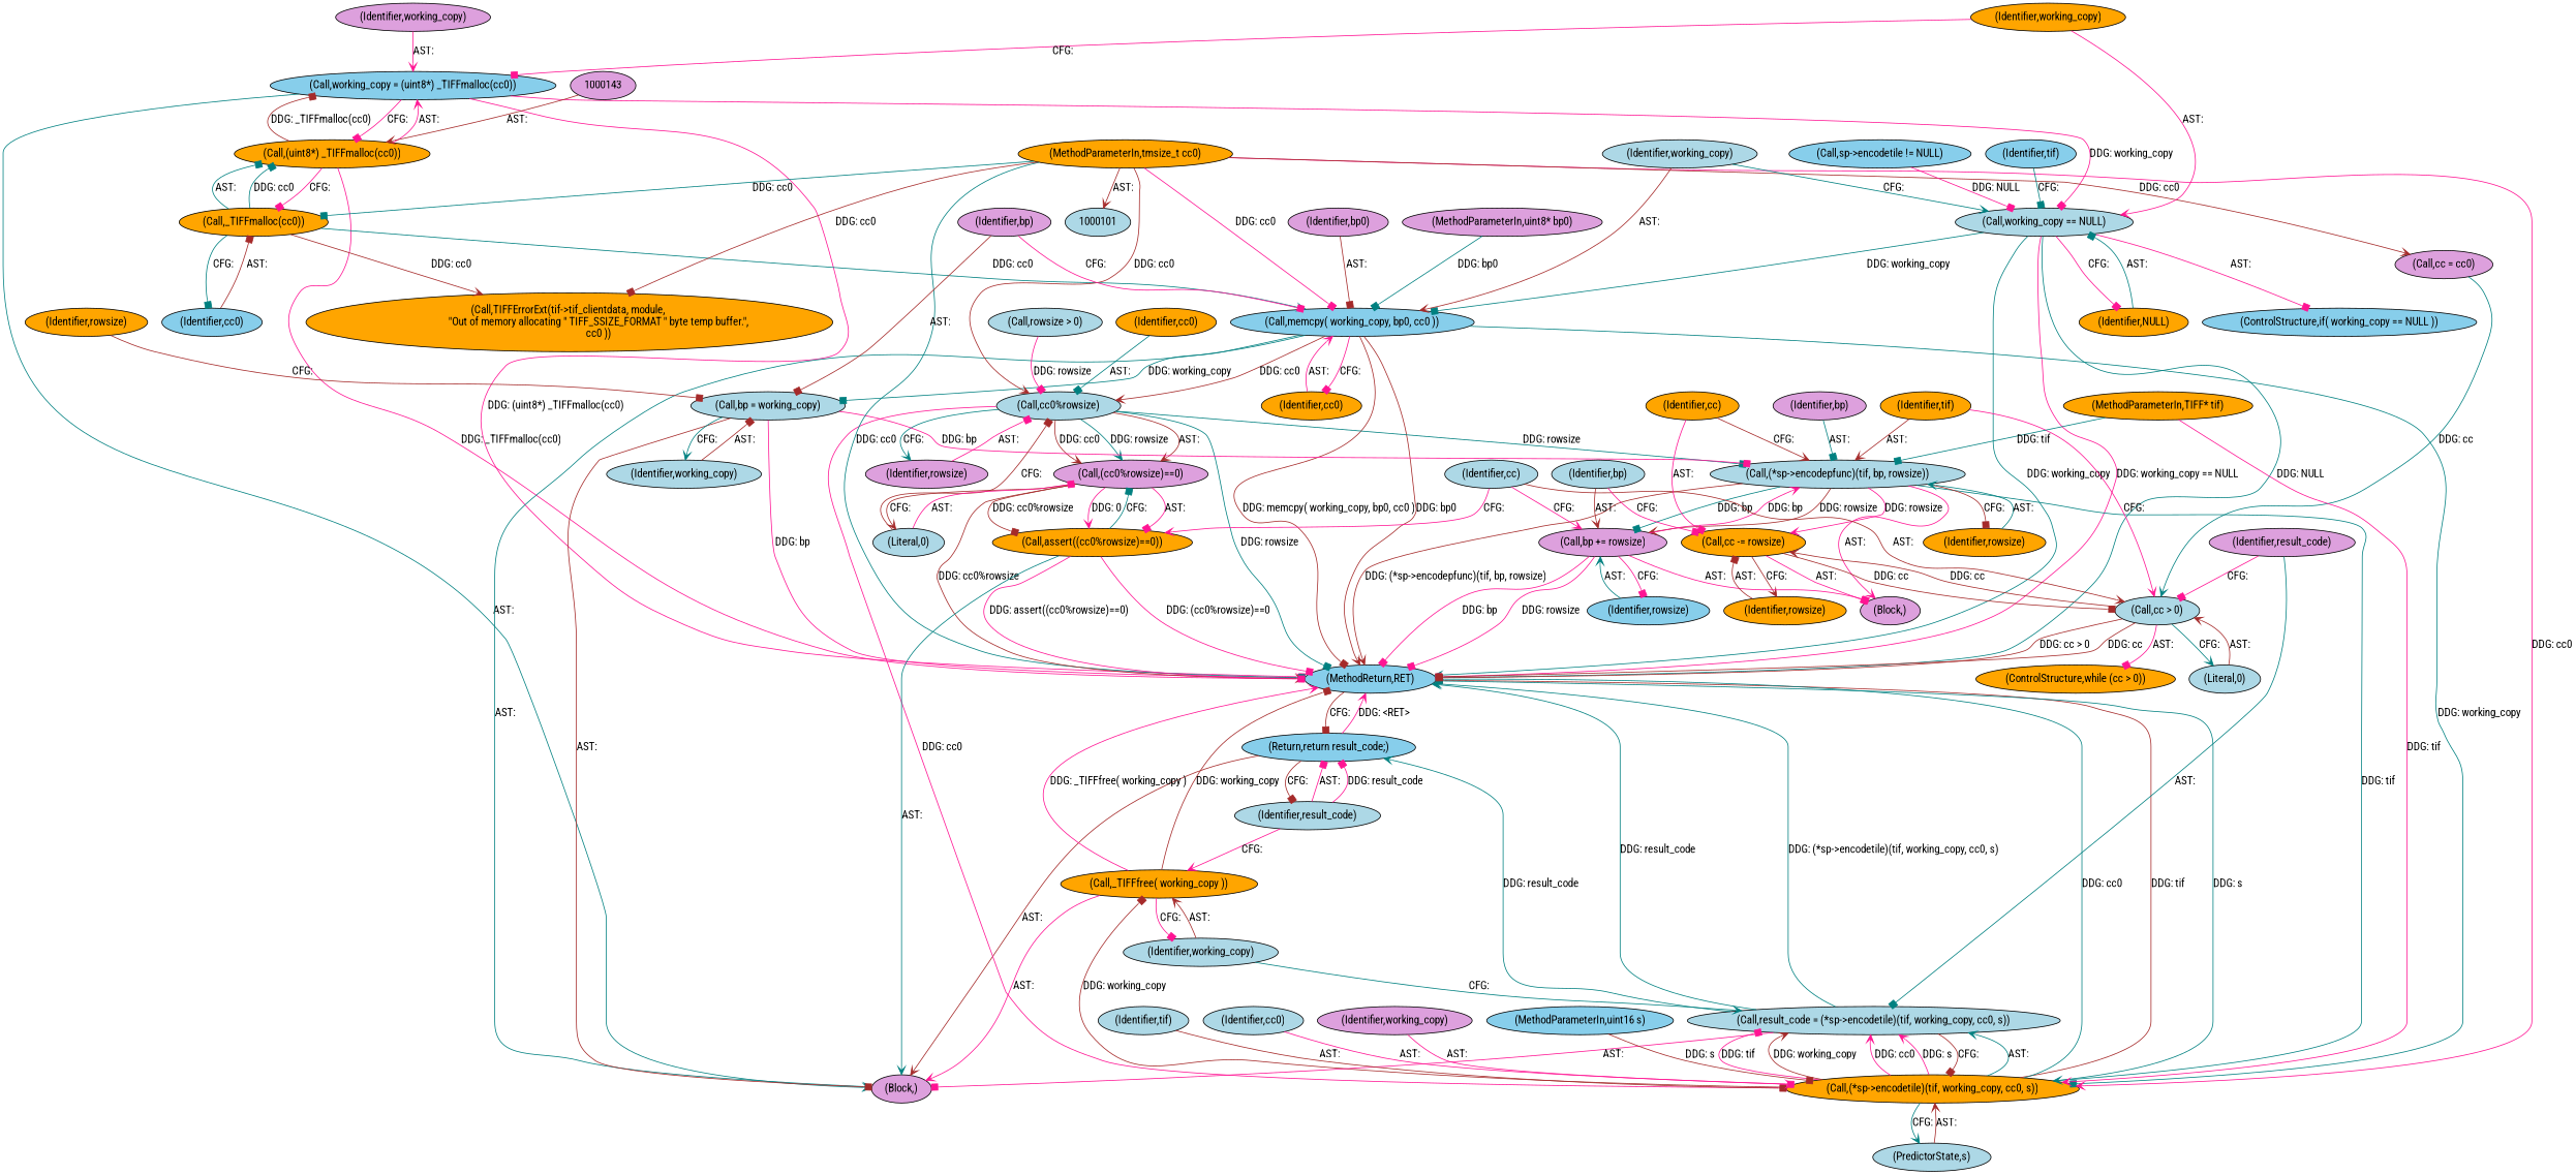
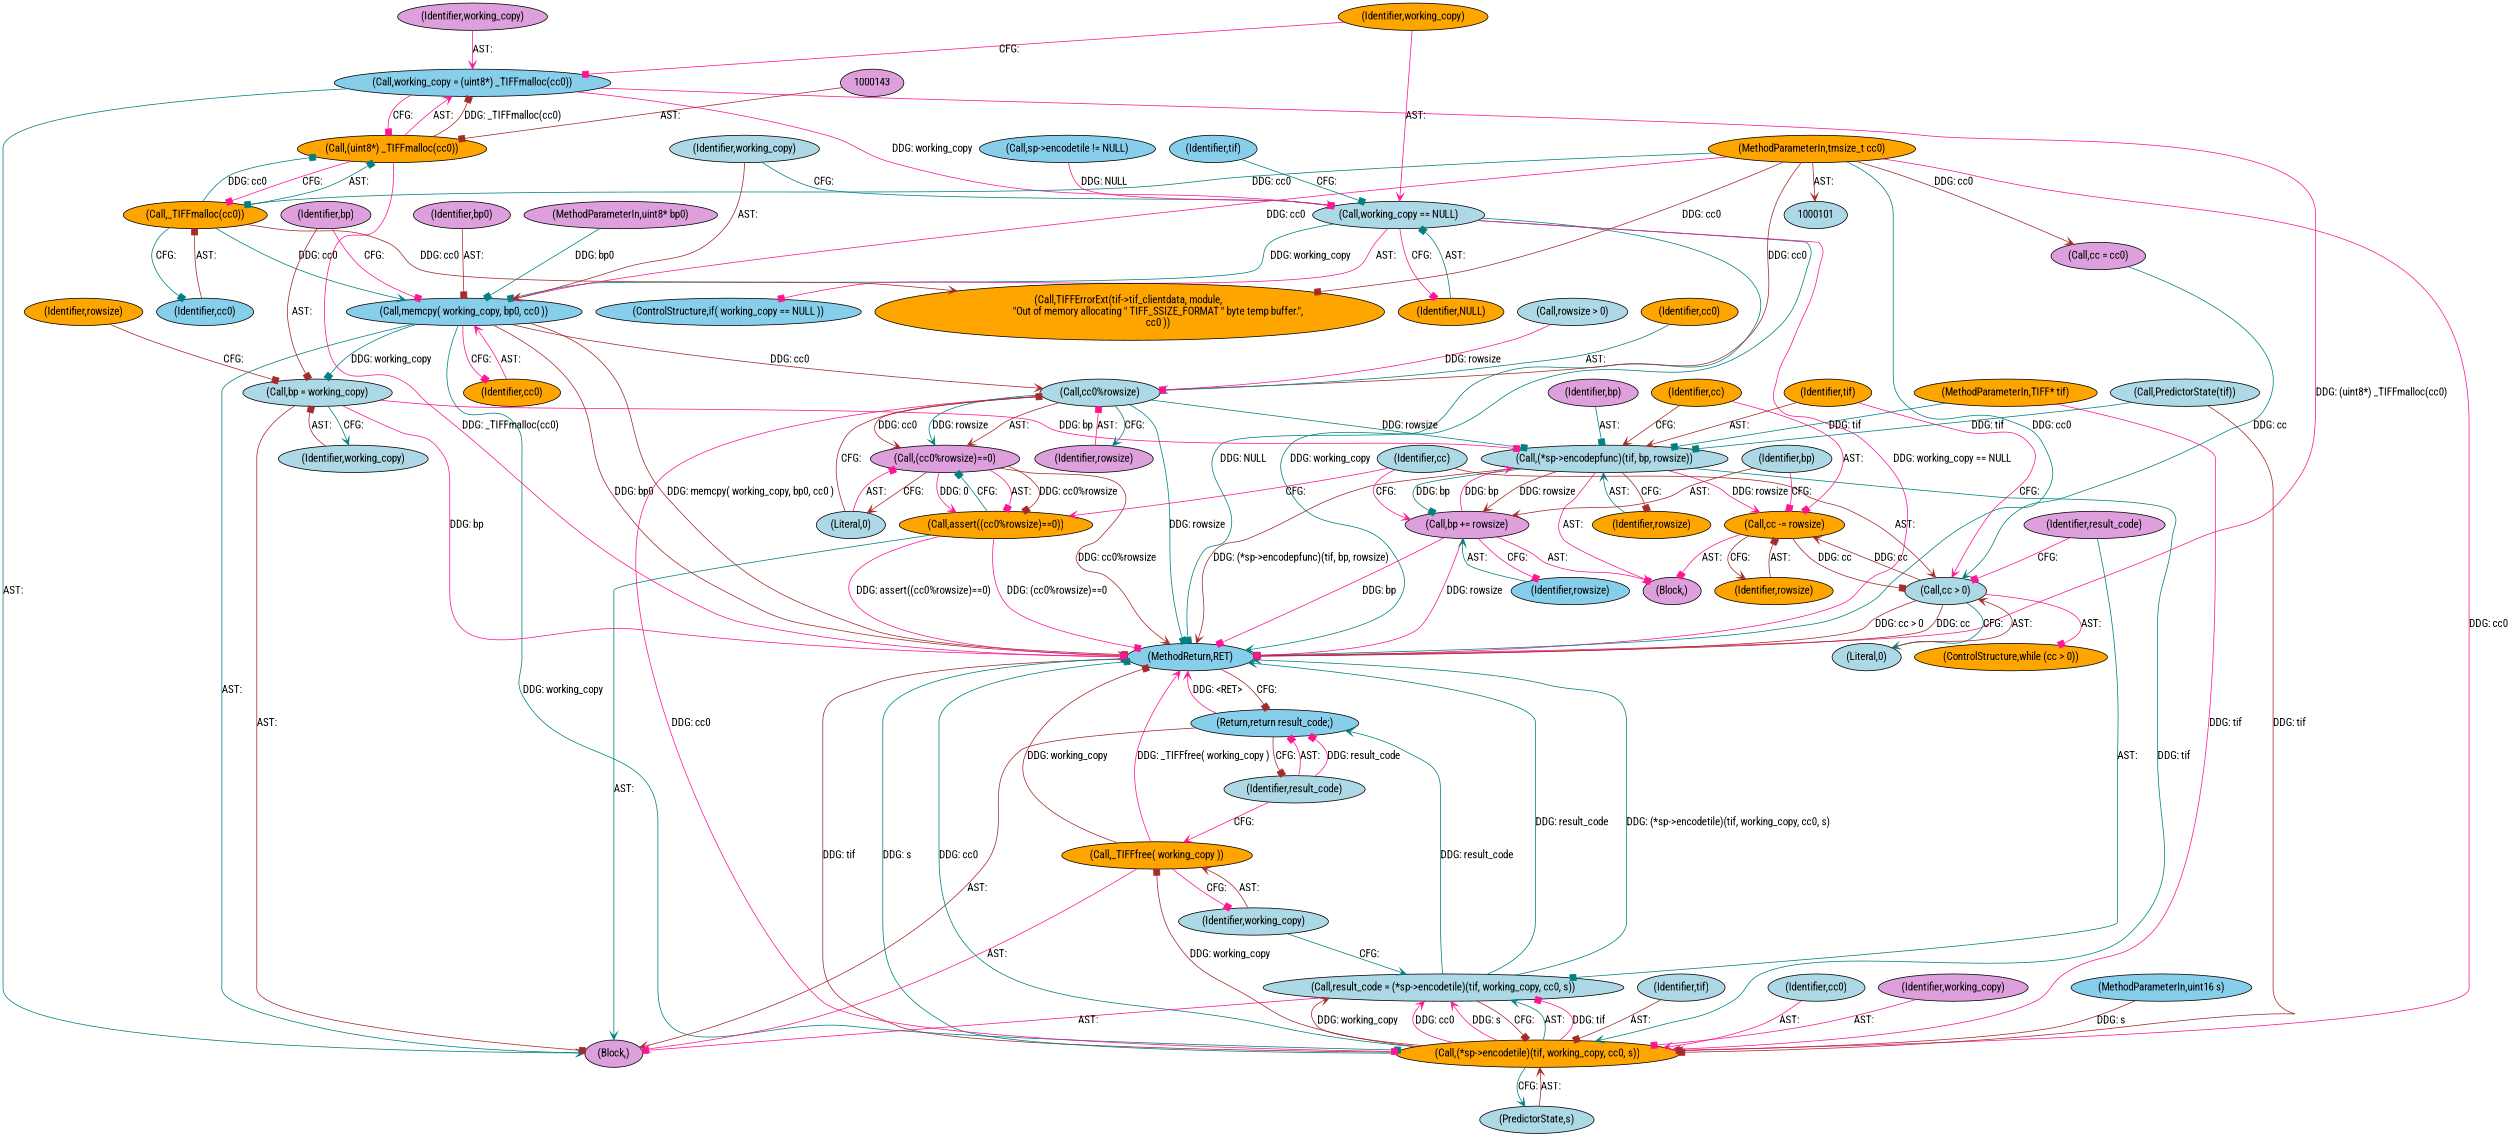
  digraph {
    fontname="Roboto Condensed"
    node [fillcolor=lightblue fontname="Roboto Condensed" style=filled]
    edge [arrowhead=box color=deeppink fontname="Roboto Condensed"]
    n1 [fillcolor=skyblue label="(Call,working_copy = (uint8*) _TIFFmalloc(cc0))"]
    n2 [fillcolor=orange label="(Call,(uint8*) _TIFFmalloc(cc0))"]
    n3 [label="(Call,working_copy == NULL)"]
    n4 [fillcolor=plum label="(Block,)"]
    n5 [fillcolor=skyblue label="(MethodReturn,RET)"]
    n6 [fillcolor=orange label="(Call,_TIFFmalloc(cc0))"]
    n7 [fillcolor=skyblue label="(Call,memcpy( working_copy, bp0, cc0 ))"]
    n8 [fillcolor=skyblue label="(ControlStructure,if( working_copy == NULL ))"]
    n9 [fillcolor=orange label="(Identifier,NULL)"]
    n10 [fillcolor=skyblue label="(Return,return result_code;)"]
    n11 [fillcolor=orange label="(Call,TIFFErrorExt(tif->tif_clientdata, module, \n                         \"Out of memory allocating \" TIFF_SSIZE_FORMAT \" byte temp buffer.\",\n                         cc0 ))"]
    n12 [fillcolor=skyblue label="(Identifier,cc0)"]
    n13 [fillcolor=orange label="(Call,(*sp->encodetile)(tif, working_copy, cc0, s))"]
    n14 [label="(Call,cc0%rowsize)"]
    n15 [label="(Call,bp = working_copy)"]
    n16 [fillcolor=orange label="(Identifier,cc0)"]
    n17 [fillcolor=orange label="(MethodParameterIn,tmsize_t cc0)"]
    n18 [fillcolor=plum label="(Call,cc = cc0)"]
    1000101
    n20 [label="(Call,result_code = (*sp->encodetile)(tif, working_copy, cc0, s))"]
    n21 [fillcolor=orange label="(Call,_TIFFfree( working_copy ))"]
    n22 [label="(PredictorState,s)"]
    n23 [label="(Call,(*sp->encodepfunc)(tif, bp, rowsize))"]
    n24 [fillcolor=plum label="(Call,(cc0%rowsize)==0)"]
    n25 [fillcolor=plum label="(Identifier,rowsize)"]
    n26 [label="(Call,cc > 0)"]
    n27 [label="(Identifier,working_copy)"]
    n28 [fillcolor=orange label="(Call,cc -= rowsize)"]
    n29 [fillcolor=plum label="(Call,bp += rowsize)"]
    n30 [fillcolor=plum label="(Block,)"]
    n31 [fillcolor=orange label="(Identifier,rowsize)"]
    n32 [fillcolor=orange label="(Identifier,rowsize)"]
    n33 [fillcolor=skyblue label="(Identifier,rowsize)"]
    n34 [fillcolor=orange label="(ControlStructure,while (cc > 0))"]
    n35 [label="(Literal,0)"]
    n36 [label="(Identifier,working_copy)"]
    n37 [label="(Identifier,result_code)"]
    n38 [fillcolor=orange label="(Call,assert((cc0%rowsize)==0))"]
    n39 [label="(Literal,0)"]
    n40 [fillcolor=orange label="(Identifier,tif)"]
    n41 [fillcolor=plum label="(Identifier,result_code)"]
    n42 [fillcolor=plum label="(Identifier,working_copy)"]
    n43 [fillcolor=plum label="(Identifier,bp)"]
    n44 [fillcolor=plum label="(Identifier,bp)"]
    n45 [label="(Identifier,working_copy)"]
    n46 [label="(Identifier,cc)"]
    n47 [fillcolor=orange label="(Identifier,working_copy)"]
    n48 [fillcolor=skyblue label="(Call,sp->encodetile != NULL)"]
    n49 [label="(Identifier,tif)"]
    n50 [fillcolor=skyblue label="(Identifier,tif)"]
    n51 [fillcolor=plum label="(Identifier,bp0)"]
    n52 [fillcolor=orange label="(Identifier,rowsize)"]
    n53 [fillcolor=plum label="(MethodParameterIn,uint8* bp0)"]
    n54 [fillcolor=orange label="(MethodParameterIn,TIFF* tif)"]
    n55 [label="(Identifier,cc0)"]
    n56 [label="(Identifier,bp)"]
    n57 [fillcolor=plum label="(Identifier,working_copy)"]
    n58 [fillcolor=orange label="(Identifier,cc0)"]
    n59 [fillcolor=orange label="(Identifier,cc)"]
+   n60 [label="(Call,PredictorState(tif))"]
    n61 [label="(Call,rowsize > 0)"]
    n62 [fillcolor=skyblue label="(MethodParameterIn,uint16 s)"]
    1000143 [fillcolor=plum]
    n1 -> n2 [label="CFG: "]
    n1 -> n3 [label="DDG: working_copy"]
    n1 -> n4 [arrowhead=vee color=teal label="AST: "]
    n1 -> n5 [label="DDG: (uint8*) _TIFFmalloc(cc0)"]
    n2 -> n1 [arrowhead=vee label="AST: "]
    n2 -> n1 [color=brown label="DDG: _TIFFmalloc(cc0)"]
    n2 -> n5 [label="DDG: _TIFFmalloc(cc0)"]
    n2 -> n6 [label="CFG: "]
    n3 -> n5 [color=teal label="DDG: NULL"]
    n3 -> n5 [arrowhead=vee color=teal label="DDG: working_copy"]
    n3 -> n5 [label="DDG: working_copy == NULL"]
    n3 -> n7 [color=teal label="DDG: working_copy"]
    n3 -> n8 [label="AST: "]
    n3 -> n9 [label="CFG: "]
    n5 -> n10 [color=brown label="CFG: "]
    n6 -> n2 [color=teal label="AST: "]
    n6 -> n2 [color=teal label="DDG: cc0"]
    n6 -> n7 [arrowhead=vee color=teal label="DDG: cc0"]
    n6 -> n11 [arrowhead=vee color=brown label="DDG: cc0"]
    n6 -> n12 [color=teal label="CFG: "]
    n7 -> n4 [arrowhead=vee color=teal label="AST: "]
    n7 -> n5 [color=brown label="DDG: memcpy( working_copy, bp0, cc0 )"]
    n7 -> n5 [arrowhead=vee color=brown label="DDG: bp0"]
    n7 -> n13 [color=teal label="DDG: working_copy"]
    n7 -> n14 [arrowhead=vee color=brown label="DDG: cc0"]
    n7 -> n15 [color=teal label="DDG: working_copy"]
    n7 -> n16 [label="CFG: "]
    n9 -> n3 [color=teal label="AST: "]
    n10 -> n4 [arrowhead=vee color=brown label="AST: "]
    n10 -> n5 [arrowhead=vee label="DDG: <RET>"]
    n10 -> n37 [color=brown label="CFG: "]
    n12 -> n6 [color=brown label="AST: "]
    n13 -> n5 [color=brown label="DDG: tif"]
    n13 -> n5 [color=teal label="DDG: s"]
    n13 -> n5 [color=teal label="DDG: cc0"]
    n13 -> n20 [arrowhead=vee color=teal label="AST: "]
    n13 -> n20 [label="DDG: tif"]
    n13 -> n20 [arrowhead=vee color=brown label="DDG: working_copy"]
    n13 -> n20 [arrowhead=vee label="DDG: cc0"]
    n13 -> n20 [arrowhead=vee label="DDG: s"]
    n13 -> n21 [color=brown label="DDG: working_copy"]
    n13 -> n22 [arrowhead=vee color=teal label="CFG: "]
    n14 -> n5 [color=teal label="DDG: rowsize"]
    n14 -> n13 [label="DDG: cc0"]
    n14 -> n23 [color=teal label="DDG: rowsize"]
    n14 -> n24 [arrowhead=vee color=brown label="AST: "]
    n14 -> n24 [arrowhead=vee color=brown label="DDG: cc0"]
    n14 -> n24 [arrowhead=vee color=teal label="DDG: rowsize"]
    n14 -> n25 [arrowhead=vee color=teal label="CFG: "]
    n15 -> n4 [color=brown label="AST: "]
    n15 -> n5 [arrowhead=vee label="DDG: bp"]
    n15 -> n23 [label="DDG: bp"]
    n15 -> n27 [arrowhead=vee color=teal label="CFG: "]
    n16 -> n7 [arrowhead=vee label="AST: "]
    n17 -> n5 [color=teal label="DDG: cc0"]
    n17 -> n6 [color=teal label="DDG: cc0"]
-   n17 -> n7 [label="DDG: cc0"]
+   n17 -> n7 [arrowhead=vee label="DDG: cc0"]
    n17 -> n11 [color=brown label="DDG: cc0"]
    n17 -> n13 [arrowhead=vee label="DDG: cc0"]
    n17 -> n14 [arrowhead=vee color=brown label="DDG: cc0"]
    n17 -> n18 [arrowhead=vee color=brown label="DDG: cc0"]
    n17 -> 1000101 [arrowhead=vee color=brown label="AST: "]
    n18 -> n26 [arrowhead=vee color=teal label="DDG: cc"]
    n20 -> n4 [label="AST: "]
    n20 -> n5 [arrowhead=vee color=teal label="DDG: (*sp->encodetile)(tif, working_copy, cc0, s)"]
    n20 -> n5 [arrowhead=vee color=teal label="DDG: result_code"]
    n20 -> n10 [arrowhead=vee color=teal label="DDG: result_code"]
    n20 -> n13 [color=brown label="CFG: "]
    n21 -> n4 [arrowhead=vee label="AST: "]
    n21 -> n5 [color=brown label="DDG: working_copy"]
    n21 -> n5 [arrowhead=vee label="DDG: _TIFFfree( working_copy )"]
    n21 -> n36 [label="CFG: "]
    n22 -> n13 [arrowhead=vee color=brown label="AST: "]
    n23 -> n5 [arrowhead=vee color=brown label="DDG: (*sp->encodepfunc)(tif, bp, rowsize)"]
    n23 -> n13 [arrowhead=vee color=teal label="DDG: tif"]
    n23 -> n28 [arrowhead=vee label="DDG: rowsize"]
    n23 -> n29 [arrowhead=vee color=brown label="DDG: rowsize"]
    n23 -> n29 [color=teal label="DDG: bp"]
    n23 -> n30 [arrowhead=vee label="AST: "]
    n23 -> n31 [color=brown label="CFG: "]
    n24 -> n5 [arrowhead=vee color=brown label="DDG: cc0%rowsize"]
    n24 -> n38 [label="AST: "]
    n24 -> n38 [color=brown label="DDG: cc0%rowsize"]
    n24 -> n38 [arrowhead=vee label="DDG: 0"]
    n24 -> n39 [arrowhead=vee color=brown label="CFG: "]
    n25 -> n14 [label="AST: "]
    n26 -> n5 [color=brown label="DDG: cc"]
    n26 -> n5 [color=brown label="DDG: cc > 0"]
    n26 -> n28 [arrowhead=vee color=brown label="DDG: cc"]
    n26 -> n34 [label="AST: "]
    n26 -> n35 [arrowhead=vee color=teal label="CFG: "]
    n27 -> n15 [color=brown label="AST: "]
    n28 -> n26 [color=brown label="DDG: cc"]
    n28 -> n30 [label="AST: "]
    n28 -> n32 [arrowhead=vee color=brown label="CFG: "]
    n29 -> n5 [label="DDG: bp"]
    n29 -> n5 [label="DDG: rowsize"]
    n29 -> n23 [arrowhead=vee label="DDG: bp"]
    n29 -> n30 [label="AST: "]
    n29 -> n33 [label="CFG: "]
    n31 -> n23 [arrowhead=vee color=teal label="AST: "]
    n32 -> n28 [color=brown label="AST: "]
    n33 -> n29 [arrowhead=vee color=teal label="AST: "]
    n35 -> n26 [arrowhead=vee color=brown label="AST: "]
    n36 -> n20 [arrowhead=vee color=teal label="CFG: "]
    n36 -> n21 [arrowhead=vee color=brown label="AST: "]
    n37 -> n10 [label="AST: "]
    n37 -> n10 [label="DDG: result_code"]
    n37 -> n21 [arrowhead=vee label="CFG: "]
    n38 -> n4 [arrowhead=vee color=teal label="AST: "]
    n38 -> n5 [label="DDG: (cc0%rowsize)==0"]
    n38 -> n5 [label="DDG: assert((cc0%rowsize)==0)"]
    n38 -> n24 [color=teal label="CFG: "]
    n39 -> n14 [color=brown label="CFG: "]
    n39 -> n24 [label="AST: "]
    n40 -> n23 [arrowhead=vee color=brown label="AST: "]
    n40 -> n26 [arrowhead=vee label="CFG: "]
    n41 -> n20 [color=teal label="AST: "]
    n41 -> n26 [label="CFG: "]
    n42 -> n1 [arrowhead=vee label="AST: "]
    n43 -> n7 [label="CFG: "]
    n43 -> n15 [color=brown label="AST: "]
    n44 -> n23 [color=teal label="AST: "]
    n45 -> n3 [arrowhead=vee color=teal label="CFG: "]
    n45 -> n7 [arrowhead=vee color=brown label="AST: "]
    n46 -> n26 [arrowhead=vee color=brown label="AST: "]
    n46 -> n29 [arrowhead=vee label="CFG: "]
    n46 -> n38 [arrowhead=vee label="CFG: "]
    n47 -> n1 [label="CFG: "]
    n47 -> n3 [arrowhead=vee label="AST: "]
    n48 -> n3 [label="DDG: NULL"]
    n49 -> n13 [color=brown label="AST: "]
    n50 -> n3 [color=teal label="CFG: "]
    n51 -> n7 [color=brown label="AST: "]
    n52 -> n15 [color=brown label="CFG: "]
    n53 -> n7 [color=teal label="DDG: bp0"]
    n54 -> n13 [arrowhead=vee label="DDG: tif"]
    n54 -> n23 [color=teal label="DDG: tif"]
    n55 -> n13 [arrowhead=vee label="AST: "]
    n56 -> n28 [label="CFG: "]
    n56 -> n29 [arrowhead=vee color=brown label="AST: "]
    n57 -> n13 [label="AST: "]
    n58 -> n14 [color=teal label="AST: "]
    n59 -> n23 [arrowhead=vee color=brown label="CFG: "]
    n59 -> n28 [label="AST: "]
+   n60 -> n13 [color=brown label="DDG: tif"]
+   n60 -> n23 [color=teal label="DDG: tif"]
    n61 -> n14 [label="DDG: rowsize"]
    n62 -> n13 [color=brown label="DDG: s"]
-   1000143 -> n2 [arrowhead=vee color=brown label="AST: "]
+   1000143 -> n2 [color=brown label="AST: "]
  }
